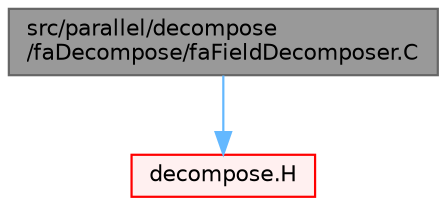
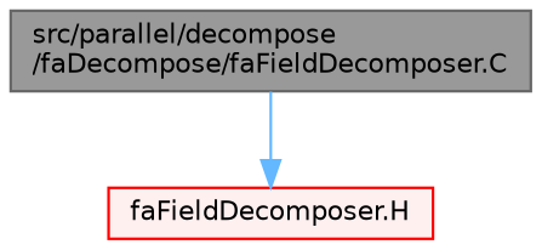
  digraph {
    node [fontname=Helvetica fontsize=10 shape=box style=filled]
    n1 [color=gray40 fillcolor=grey60 fontcolor=black height=0.2 label="src/parallel/decompose\l/faDecompose/faFieldDecomposer.C" width=0.4]
-   n2 [color=red fillcolor="#FFF0F0" height=0.2 label="decompose.H" width=0.4]
+   n2 [color=red fillcolor="#FFF0F0" height=0.2 label="faFieldDecomposer.H" width=0.4]
    n1 -> n2 [color=steelblue1 fontname=Helvetica fontsize=10 labelfontname=Helvetica labelfontsize=10 style=solid]
  }
